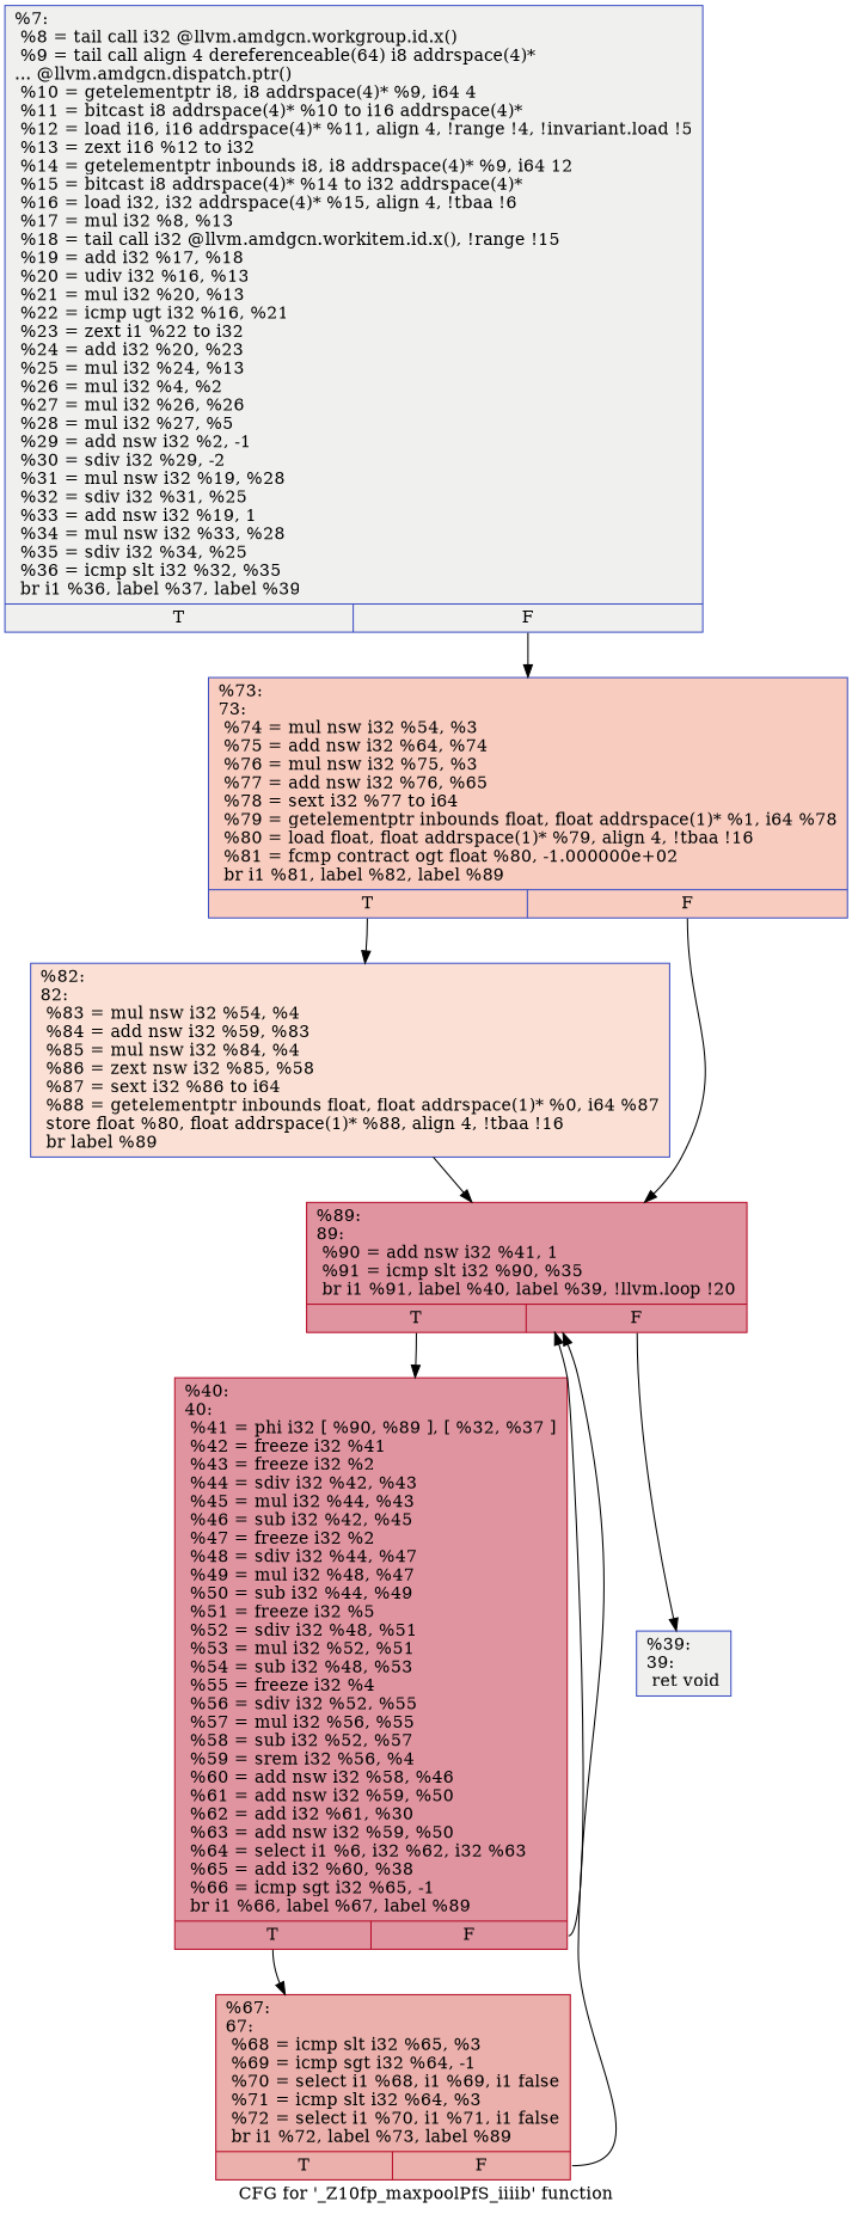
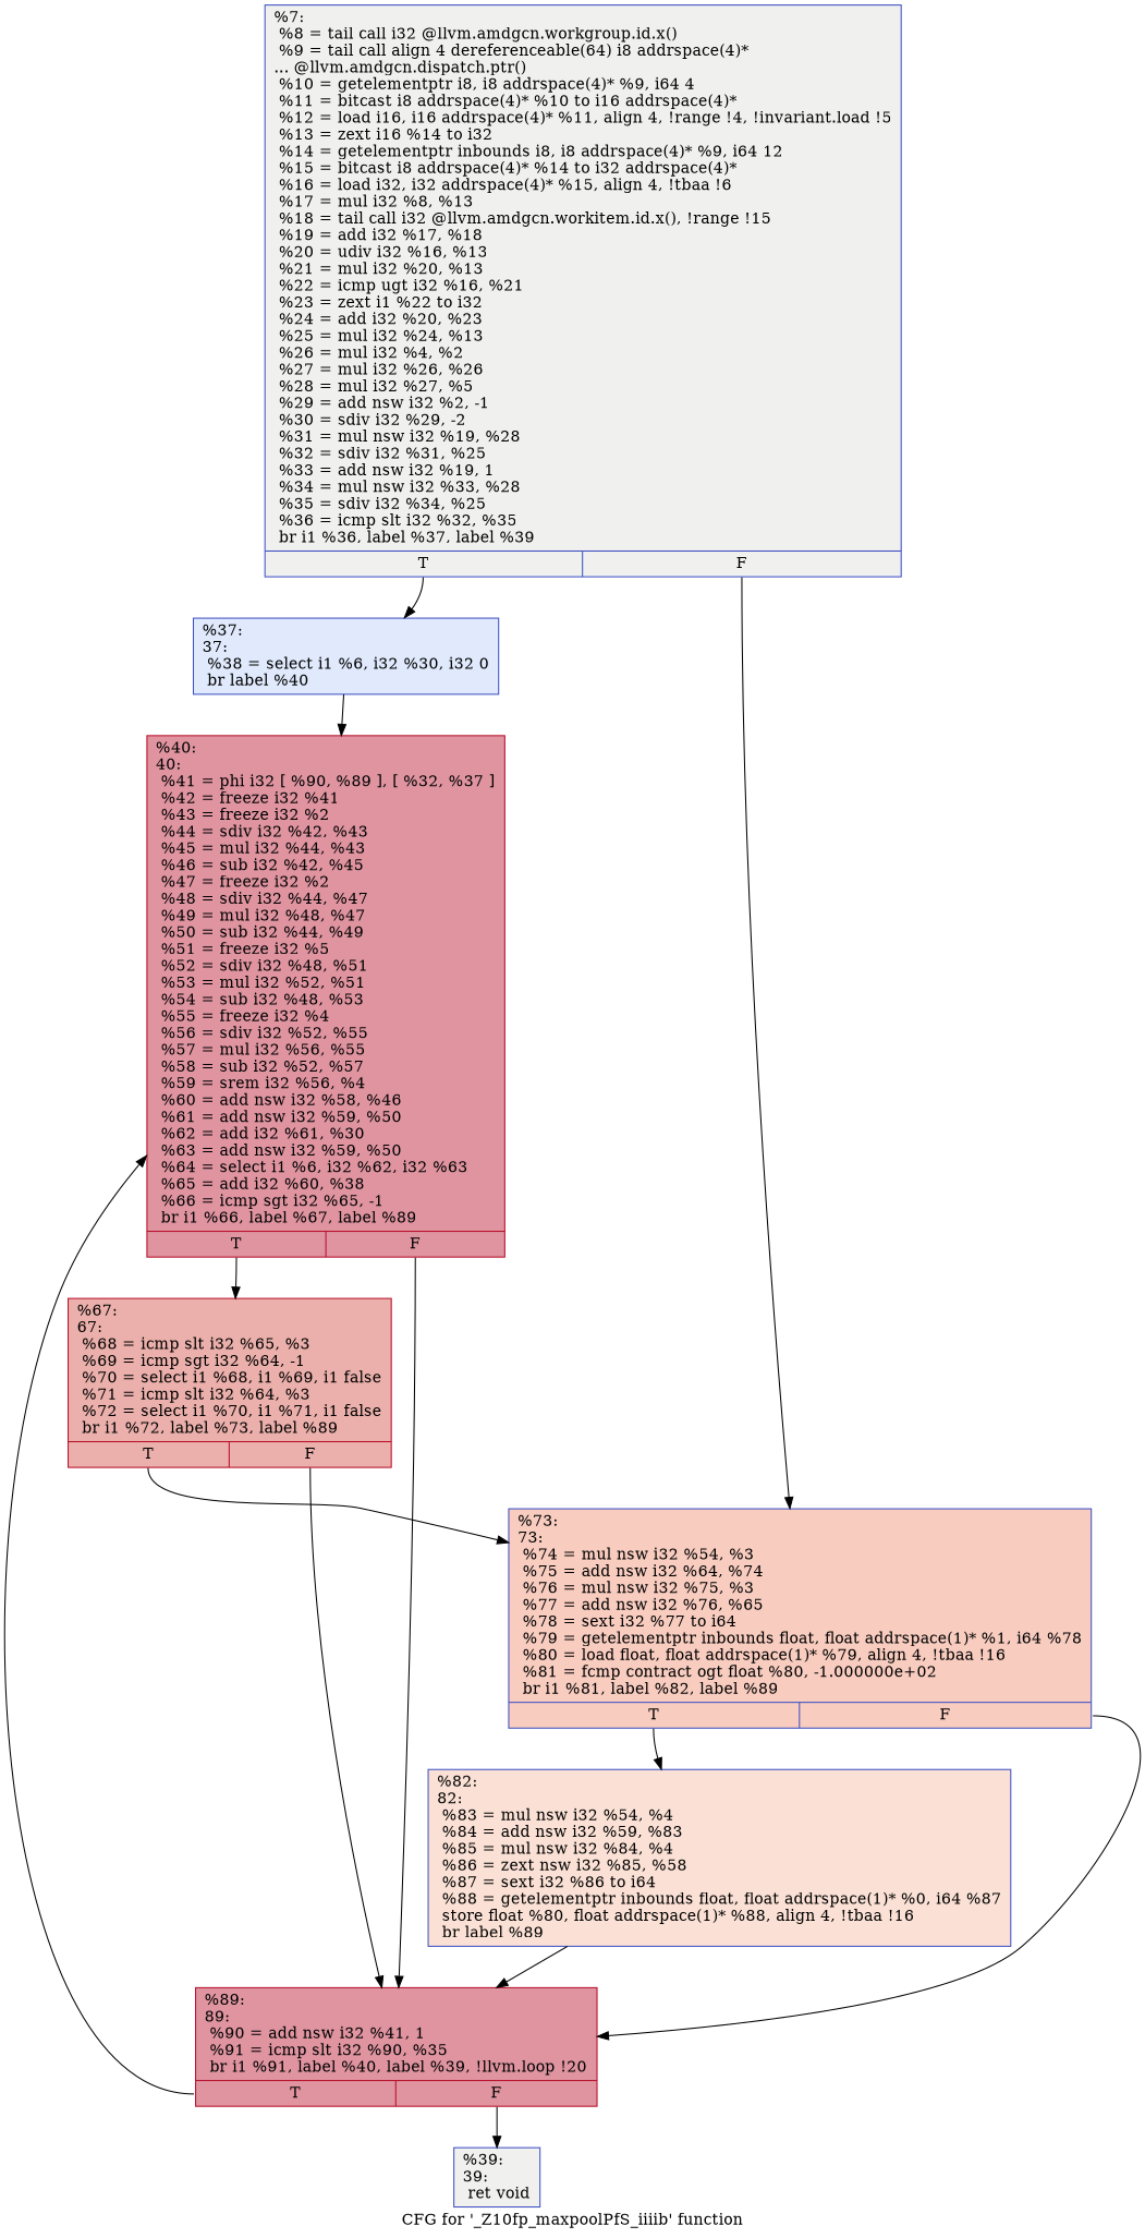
  digraph {
    label="CFG for '_Z10fp_maxpoolPfS_iiiib' function"
    node [color="#3d50c3ff" fillcolor="#dedcdb70" shape=record style=filled]
    edge [tailport=s0]
-   n1 [label="{%7:\l  %8 = tail call i32 @llvm.amdgcn.workgroup.id.x()\l  %9 = tail call align 4 dereferenceable(64) i8 addrspace(4)*\l... @llvm.amdgcn.dispatch.ptr()\l  %10 = getelementptr i8, i8 addrspace(4)* %9, i64 4\l  %11 = bitcast i8 addrspace(4)* %10 to i16 addrspace(4)*\l  %12 = load i16, i16 addrspace(4)* %11, align 4, !range !4, !invariant.load !5\l  %13 = zext i16 %12 to i32\l  %14 = getelementptr inbounds i8, i8 addrspace(4)* %9, i64 12\l  %15 = bitcast i8 addrspace(4)* %14 to i32 addrspace(4)*\l  %16 = load i32, i32 addrspace(4)* %15, align 4, !tbaa !6\l  %17 = mul i32 %8, %13\l  %18 = tail call i32 @llvm.amdgcn.workitem.id.x(), !range !15\l  %19 = add i32 %17, %18\l  %20 = udiv i32 %16, %13\l  %21 = mul i32 %20, %13\l  %22 = icmp ugt i32 %16, %21\l  %23 = zext i1 %22 to i32\l  %24 = add i32 %20, %23\l  %25 = mul i32 %24, %13\l  %26 = mul i32 %4, %2\l  %27 = mul i32 %26, %26\l  %28 = mul i32 %27, %5\l  %29 = add nsw i32 %2, -1\l  %30 = sdiv i32 %29, -2\l  %31 = mul nsw i32 %19, %28\l  %32 = sdiv i32 %31, %25\l  %33 = add nsw i32 %19, 1\l  %34 = mul nsw i32 %33, %28\l  %35 = sdiv i32 %34, %25\l  %36 = icmp slt i32 %32, %35\l  br i1 %36, label %37, label %39\l|{<s0>T|<s1>F}}"]
+   n1 [label="{%7:\l  %8 = tail call i32 @llvm.amdgcn.workgroup.id.x()\l  %9 = tail call align 4 dereferenceable(64) i8 addrspace(4)*\l... @llvm.amdgcn.dispatch.ptr()\l  %10 = getelementptr i8, i8 addrspace(4)* %9, i64 4\l  %11 = bitcast i8 addrspace(4)* %10 to i16 addrspace(4)*\l  %12 = load i16, i16 addrspace(4)* %11, align 4, !range !4, !invariant.load !5\l  %13 = zext i16 %14 to i32\l  %14 = getelementptr inbounds i8, i8 addrspace(4)* %9, i64 12\l  %15 = bitcast i8 addrspace(4)* %14 to i32 addrspace(4)*\l  %16 = load i32, i32 addrspace(4)* %15, align 4, !tbaa !6\l  %17 = mul i32 %8, %13\l  %18 = tail call i32 @llvm.amdgcn.workitem.id.x(), !range !15\l  %19 = add i32 %17, %18\l  %20 = udiv i32 %16, %13\l  %21 = mul i32 %20, %13\l  %22 = icmp ugt i32 %16, %21\l  %23 = zext i1 %22 to i32\l  %24 = add i32 %20, %23\l  %25 = mul i32 %24, %13\l  %26 = mul i32 %4, %2\l  %27 = mul i32 %26, %26\l  %28 = mul i32 %27, %5\l  %29 = add nsw i32 %2, -1\l  %30 = sdiv i32 %29, -2\l  %31 = mul nsw i32 %19, %28\l  %32 = sdiv i32 %31, %25\l  %33 = add nsw i32 %19, 1\l  %34 = mul nsw i32 %33, %28\l  %35 = sdiv i32 %34, %25\l  %36 = icmp slt i32 %32, %35\l  br i1 %36, label %37, label %39\l|{<s0>T|<s1>F}}"]
+   n2 [fillcolor="#b9d0f970" label="{%37:\l37:                                               \l  %38 = select i1 %6, i32 %30, i32 0\l  br label %40\l}"]
    n3 [fillcolor="#f08b6e70" label="{%73:\l73:                                               \l  %74 = mul nsw i32 %54, %3\l  %75 = add nsw i32 %64, %74\l  %76 = mul nsw i32 %75, %3\l  %77 = add nsw i32 %76, %65\l  %78 = sext i32 %77 to i64\l  %79 = getelementptr inbounds float, float addrspace(1)* %1, i64 %78\l  %80 = load float, float addrspace(1)* %79, align 4, !tbaa !16\l  %81 = fcmp contract ogt float %80, -1.000000e+02\l  br i1 %81, label %82, label %89\l|{<s0>T|<s1>F}}"]
    n4 [color="#b70d28ff" fillcolor="#b70d2870" label="{%40:\l40:                                               \l  %41 = phi i32 [ %90, %89 ], [ %32, %37 ]\l  %42 = freeze i32 %41\l  %43 = freeze i32 %2\l  %44 = sdiv i32 %42, %43\l  %45 = mul i32 %44, %43\l  %46 = sub i32 %42, %45\l  %47 = freeze i32 %2\l  %48 = sdiv i32 %44, %47\l  %49 = mul i32 %48, %47\l  %50 = sub i32 %44, %49\l  %51 = freeze i32 %5\l  %52 = sdiv i32 %48, %51\l  %53 = mul i32 %52, %51\l  %54 = sub i32 %48, %53\l  %55 = freeze i32 %4\l  %56 = sdiv i32 %52, %55\l  %57 = mul i32 %56, %55\l  %58 = sub i32 %52, %57\l  %59 = srem i32 %56, %4\l  %60 = add nsw i32 %58, %46\l  %61 = add nsw i32 %59, %50\l  %62 = add i32 %61, %30\l  %63 = add nsw i32 %59, %50\l  %64 = select i1 %6, i32 %62, i32 %63\l  %65 = add i32 %60, %38\l  %66 = icmp sgt i32 %65, -1\l  br i1 %66, label %67, label %89\l|{<s0>T|<s1>F}}"]
    n5 [label="{%39:\l39:                                               \l  ret void\l}"]
    n6 [color="#b70d28ff" fillcolor="#d24b4070" label="{%67:\l67:                                               \l  %68 = icmp slt i32 %65, %3\l  %69 = icmp sgt i32 %64, -1\l  %70 = select i1 %68, i1 %69, i1 false\l  %71 = icmp slt i32 %64, %3\l  %72 = select i1 %70, i1 %71, i1 false\l  br i1 %72, label %73, label %89\l|{<s0>T|<s1>F}}"]
    n7 [color="#b70d28ff" fillcolor="#b70d2870" label="{%89:\l89:                                               \l  %90 = add nsw i32 %41, 1\l  %91 = icmp slt i32 %90, %35\l  br i1 %91, label %40, label %39, !llvm.loop !20\l|{<s0>T|<s1>F}}"]
    n8 [fillcolor="#f7bca170" label="{%82:\l82:                                               \l  %83 = mul nsw i32 %54, %4\l  %84 = add nsw i32 %59, %83\l  %85 = mul nsw i32 %84, %4\l  %86 = zext nsw i32 %85, %58\l  %87 = sext i32 %86 to i64\l  %88 = getelementptr inbounds float, float addrspace(1)* %0, i64 %87\l  store float %80, float addrspace(1)* %88, align 4, !tbaa !16\l  br label %89\l}"]
+   n1 -> n2
    n1 -> n3 [tailport=s1]
+   n2 -> n4
    n3 -> n7 [tailport=s1]
    n3 -> n8
    n4 -> n6
    n4 -> n7 [tailport=s1]
+   n6 -> n3
    n6 -> n7 [tailport=s1]
    n7 -> n4
    n7 -> n5 [tailport=s1]
    n8 -> n7
  }
